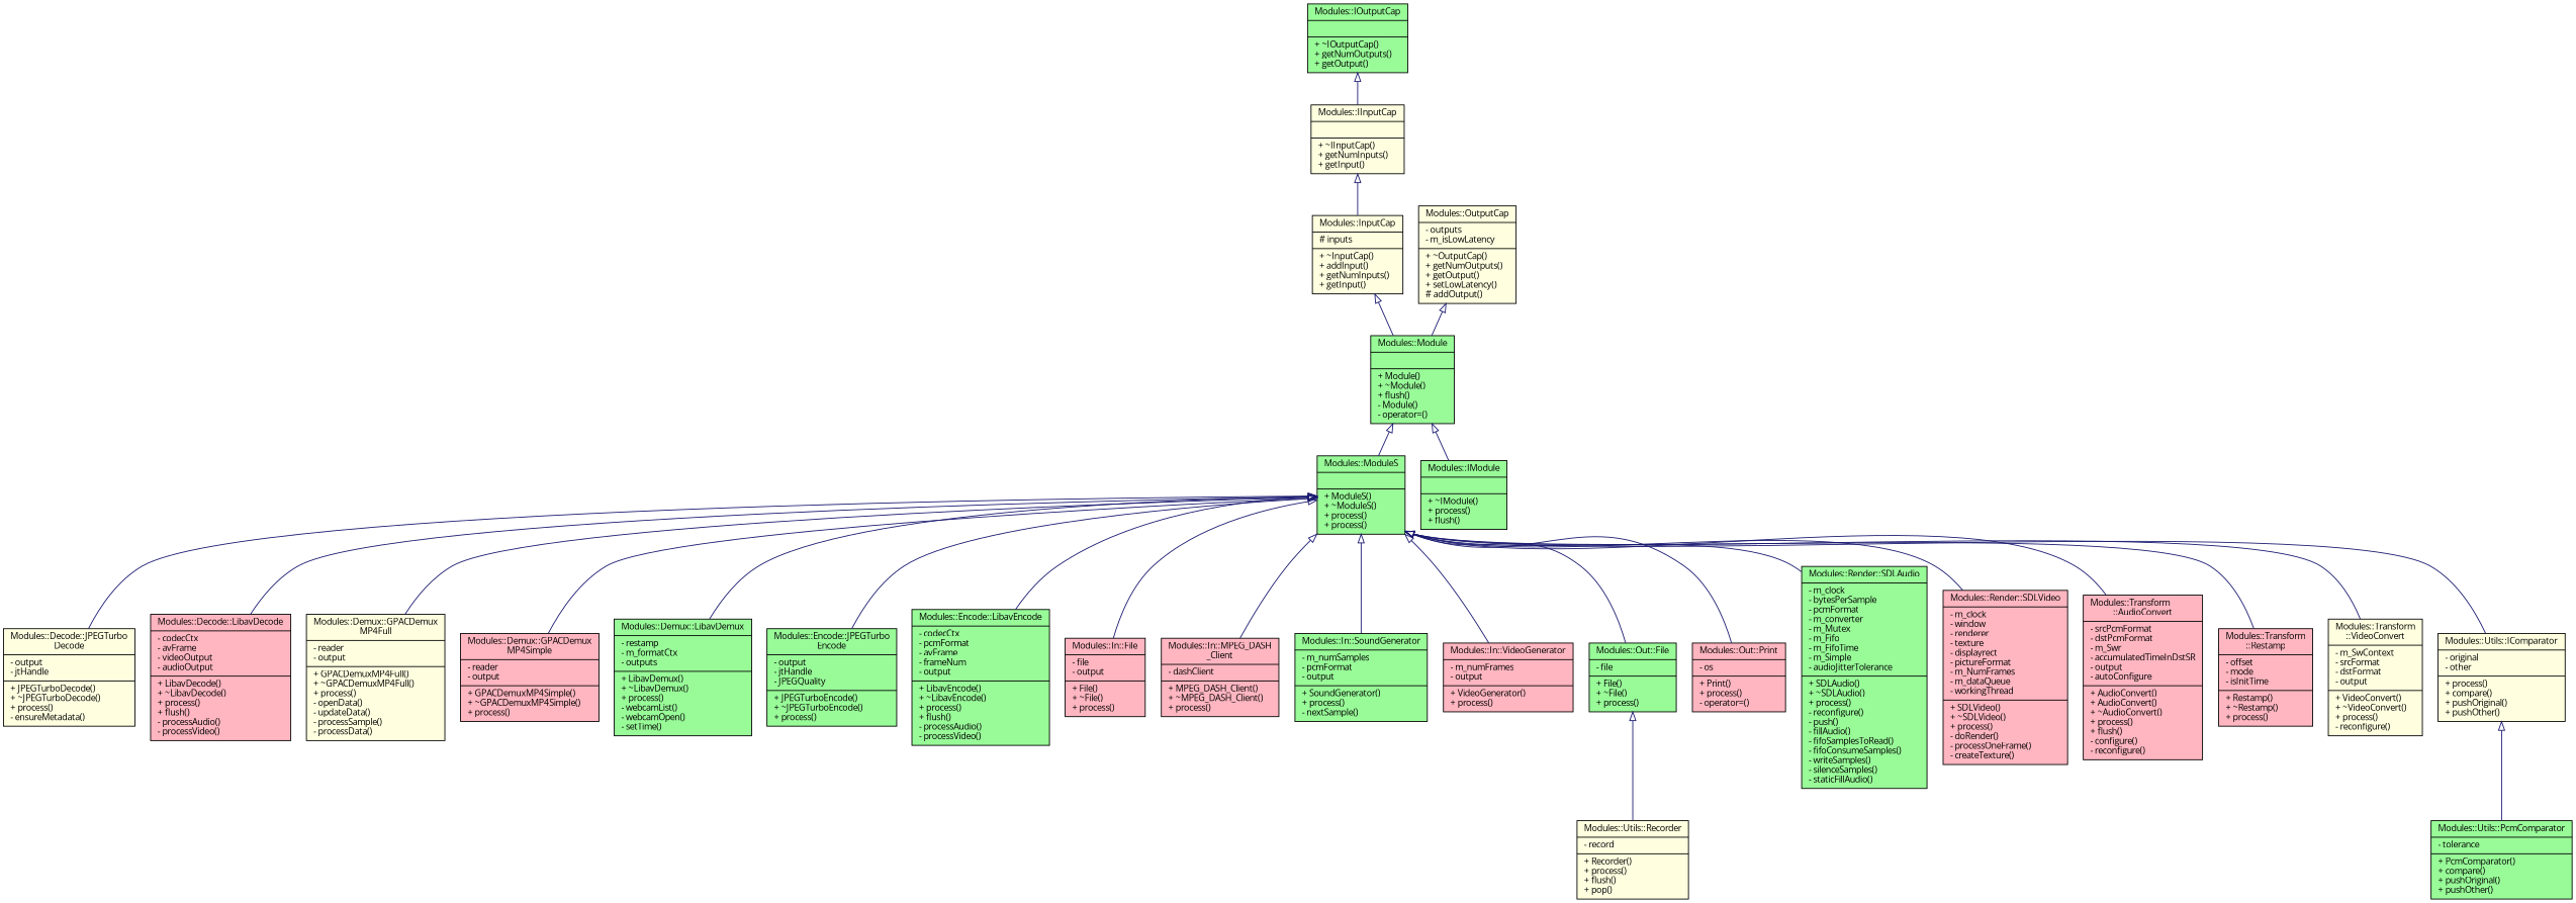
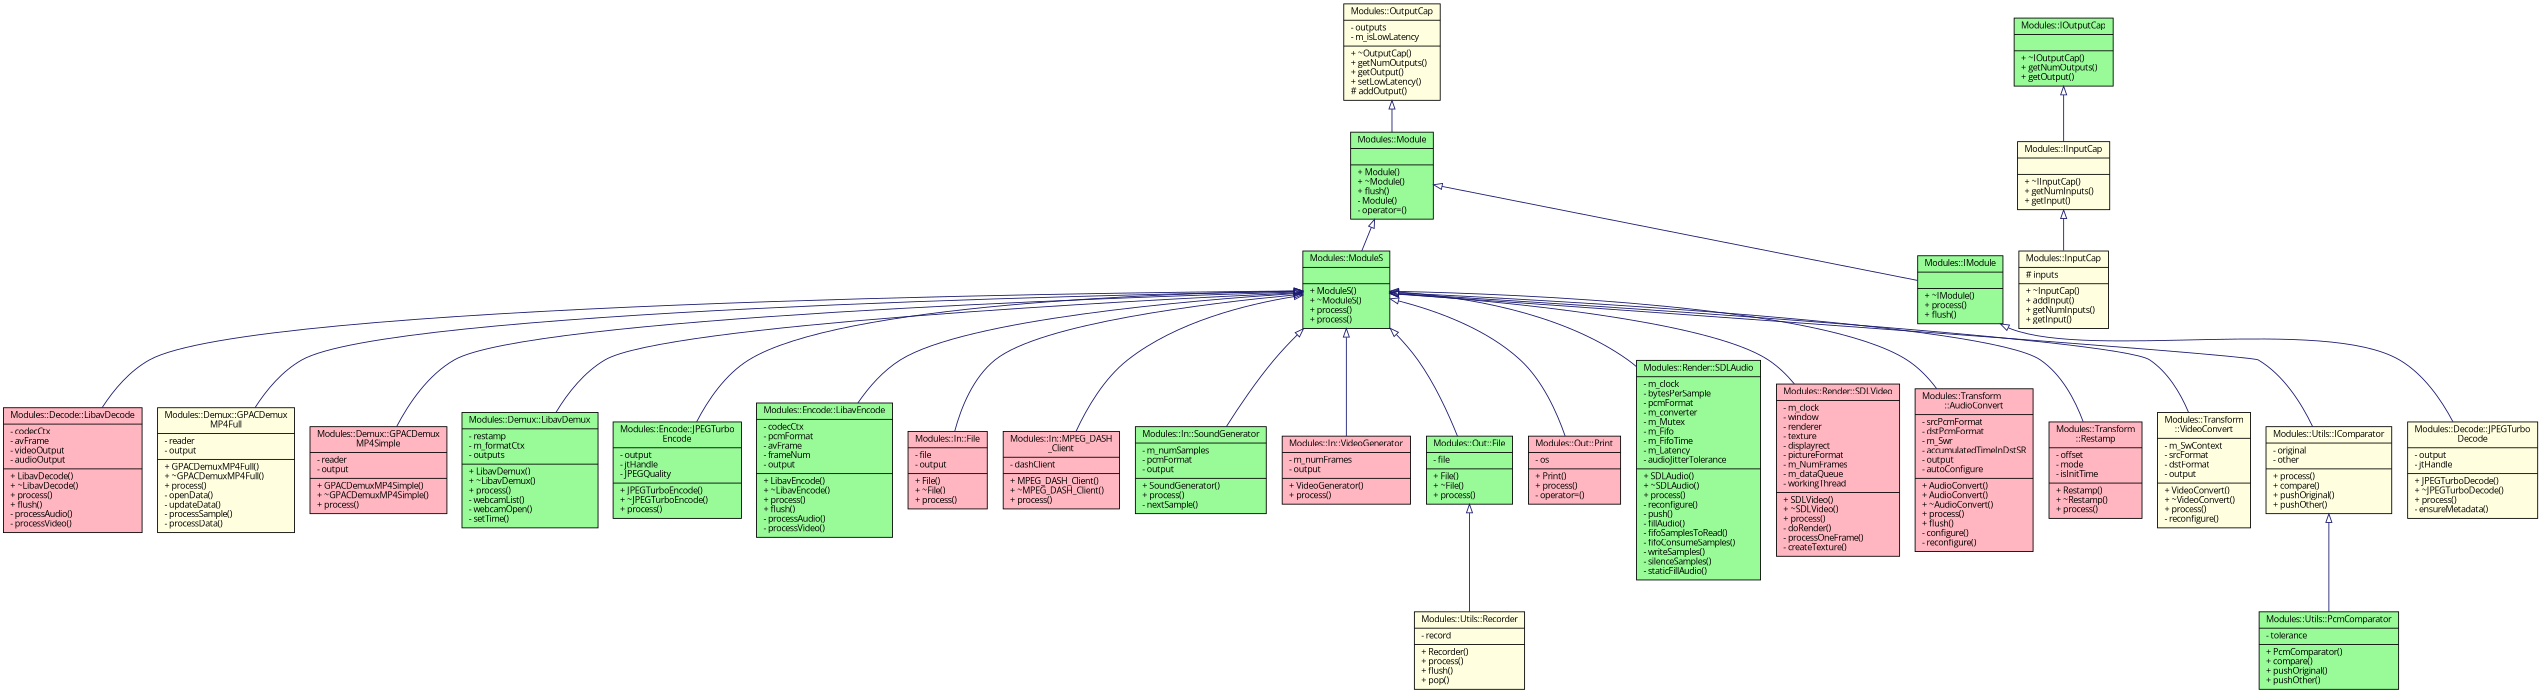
  digraph {
    fontname="Open Sans"
    node [color=black fillcolor=palegreen fontname="Open Sans" fontsize=10 shape=record style=filled]
    edge [arrowtail=onormal color=midnightblue dir=back fontname="Open Sans" fontsize=10 labelfontname=Helvetica labelfontsize=10 style=solid]
    n1 [fontcolor=black height=0.2 label="{Modules::ModuleS\n||+ ModuleS()\l+ ~ModuleS()\l+ process()\l+ process()\l}" width=0.4]
    n2 [fillcolor=lightyellow height=0.2 label="{Modules::Decode::JPEGTurbo\lDecode\n|- output\l- jtHandle\l|+ JPEGTurboDecode()\l+ ~JPEGTurboDecode()\l+ process()\l- ensureMetadata()\l}" width=0.4]
    n3 [fillcolor=lightpink height=0.2 label="{Modules::Decode::LibavDecode\n|- codecCtx\l- avFrame\l- videoOutput\l- audioOutput\l|+ LibavDecode()\l+ ~LibavDecode()\l+ process()\l+ flush()\l- processAudio()\l- processVideo()\l}" width=0.4]
    n4 [fillcolor=lightyellow height=0.2 label="{Modules::Demux::GPACDemux\lMP4Full\n|- reader\l- output\l|+ GPACDemuxMP4Full()\l+ ~GPACDemuxMP4Full()\l+ process()\l- openData()\l- updateData()\l- processSample()\l- processData()\l}" width=0.4]
    n5 [fillcolor=lightpink height=0.2 label="{Modules::Demux::GPACDemux\lMP4Simple\n|- reader\l- output\l|+ GPACDemuxMP4Simple()\l+ ~GPACDemuxMP4Simple()\l+ process()\l}" width=0.4]
    n6 [height=0.2 label="{Modules::Demux::LibavDemux\n|- restamp\l- m_formatCtx\l- outputs\l|+ LibavDemux()\l+ ~LibavDemux()\l+ process()\l- webcamList()\l- webcamOpen()\l- setTime()\l}" width=0.4]
    n7 [height=0.2 label="{Modules::Encode::JPEGTurbo\lEncode\n|- output\l- jtHandle\l- JPEGQuality\l|+ JPEGTurboEncode()\l+ ~JPEGTurboEncode()\l+ process()\l}" width=0.4]
    n8 [height=0.2 label="{Modules::Encode::LibavEncode\n|- codecCtx\l- pcmFormat\l- avFrame\l- frameNum\l- output\l|+ LibavEncode()\l+ ~LibavEncode()\l+ process()\l+ flush()\l- processAudio()\l- processVideo()\l}" width=0.4]
    n9 [fillcolor=lightpink height=0.2 label="{Modules::In::File\n|- file\l- output\l|+ File()\l+ ~File()\l+ process()\l}" width=0.4]
    n10 [fillcolor=lightpink height=0.2 label="{Modules::In::MPEG_DASH\l_Client\n|- dashClient\l|+ MPEG_DASH_Client()\l+ ~MPEG_DASH_Client()\l+ process()\l}" width=0.4]
    n11 [height=0.2 label="{Modules::In::SoundGenerator\n|- m_numSamples\l- pcmFormat\l- output\l|+ SoundGenerator()\l+ process()\l- nextSample()\l}" width=0.4]
    n12 [fillcolor=lightpink height=0.2 label="{Modules::In::VideoGenerator\n|- m_numFrames\l- output\l|+ VideoGenerator()\l+ process()\l}" width=0.4]
    n13 [height=0.2 label="{Modules::Out::File\n|- file\l|+ File()\l+ ~File()\l+ process()\l}" width=0.4]
    n14 [fillcolor=lightpink height=0.2 label="{Modules::Out::Print\n|- os\l|+ Print()\l+ process()\l- operator=()\l}" width=0.4]
-   n15 [height=0.2 label="{Modules::Render::SDLAudio\n|- m_clock\l- bytesPerSample\l- pcmFormat\l- m_converter\l- m_Mutex\l- m_Fifo\l- m_FifoTime\l- m_Simple\l- audioJitterTolerance\l|+ SDLAudio()\l+ ~SDLAudio()\l+ process()\l- reconfigure()\l- push()\l- fillAudio()\l- fifoSamplesToRead()\l- fifoConsumeSamples()\l- writeSamples()\l- silenceSamples()\l- staticFillAudio()\l}" width=0.4]
+   n15 [height=0.2 label="{Modules::Render::SDLAudio\n|- m_clock\l- bytesPerSample\l- pcmFormat\l- m_converter\l- m_Mutex\l- m_Fifo\l- m_FifoTime\l- m_Latency\l- audioJitterTolerance\l|+ SDLAudio()\l+ ~SDLAudio()\l+ process()\l- reconfigure()\l- push()\l- fillAudio()\l- fifoSamplesToRead()\l- fifoConsumeSamples()\l- writeSamples()\l- silenceSamples()\l- staticFillAudio()\l}" width=0.4]
    n16 [fillcolor=lightpink height=0.2 label="{Modules::Render::SDLVideo\n|- m_clock\l- window\l- renderer\l- texture\l- displayrect\l- pictureFormat\l- m_NumFrames\l- m_dataQueue\l- workingThread\l|+ SDLVideo()\l+ ~SDLVideo()\l+ process()\l- doRender()\l- processOneFrame()\l- createTexture()\l}" width=0.4]
    n17 [fillcolor=lightpink height=0.2 label="{Modules::Transform\l::AudioConvert\n|- srcPcmFormat\l- dstPcmFormat\l- m_Swr\l- accumulatedTimeInDstSR\l- output\l- autoConfigure\l|+ AudioConvert()\l+ AudioConvert()\l+ ~AudioConvert()\l+ process()\l+ flush()\l- configure()\l- reconfigure()\l}" width=0.4]
    n18 [fillcolor=lightpink height=0.2 label="{Modules::Transform\l::Restamp\n|- offset\l- mode\l- isInitTime\l|+ Restamp()\l+ ~Restamp()\l+ process()\l}" width=0.4]
    n19 [fillcolor=lightyellow height=0.2 label="{Modules::Transform\l::VideoConvert\n|- m_SwContext\l- srcFormat\l- dstFormat\l- output\l|+ VideoConvert()\l+ ~VideoConvert()\l+ process()\l- reconfigure()\l}" width=0.4]
    n20 [fillcolor=lightyellow height=0.2 label="{Modules::Utils::IComparator\n|- original\l- other\l|+ process()\l+ compare()\l+ pushOriginal()\l+ pushOther()\l}" width=0.4]
    n21 [fillcolor=lightyellow height=0.2 label="{Modules::Utils::Recorder\n|- record\l|+ Recorder()\l+ process()\l+ flush()\l+ pop()\l}" width=0.4]
    n22 [height=0.2 label="{Modules::Utils::PcmComparator\n|- tolerance\l|+ PcmComparator()\l+ compare()\l+ pushOriginal()\l+ pushOther()\l}" width=0.4]
    n23 [height=0.2 label="{Modules::Module\n||+ Module()\l+ ~Module()\l+ flush()\l- Module()\l- operator=()\l}" width=0.4]
    n24 [height=0.2 label="{Modules::IModule\n||+ ~IModule()\l+ process()\l+ flush()\l}" width=0.4]
    n25 [fillcolor=lightyellow height=0.2 label="{Modules::InputCap\n|# inputs\l|+ ~InputCap()\l+ addInput()\l+ getNumInputs()\l+ getInput()\l}" width=0.4]
    n26 [fillcolor=lightyellow height=0.2 label="{Modules::IInputCap\n||+ ~IInputCap()\l+ getNumInputs()\l+ getInput()\l}" width=0.4]
    n27 [fillcolor=lightyellow height=0.2 label="{Modules::OutputCap\n|- outputs\l- m_isLowLatency\l|+ ~OutputCap()\l+ getNumOutputs()\l+ getOutput()\l+ setLowLatency()\l# addOutput()\l}" width=0.4]
    n28 [height=0.2 label="{Modules::IOutputCap\n||+ ~IOutputCap()\l+ getNumOutputs()\l+ getOutput()\l}" width=0.4]
-   n1 -> n2
+   n24 -> n2
    n1 -> n3
    n1 -> n4
    n1 -> n5
    n1 -> n6
    n1 -> n7
    n1 -> n8
    n1 -> n9
    n1 -> n10
    n1 -> n11
    n1 -> n12
    n1 -> n13
    n1 -> n14
    n1 -> n15
    n1 -> n16
    n1 -> n17
    n1 -> n18
    n1 -> n19
    n1 -> n20
    n13 -> n21
    n20 -> n22
    n23 -> n1
    n23 -> n24
-   n25 -> n23
    n26 -> n25
    n27 -> n23
    n28 -> n26
  }
